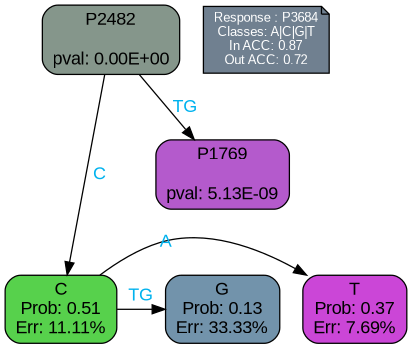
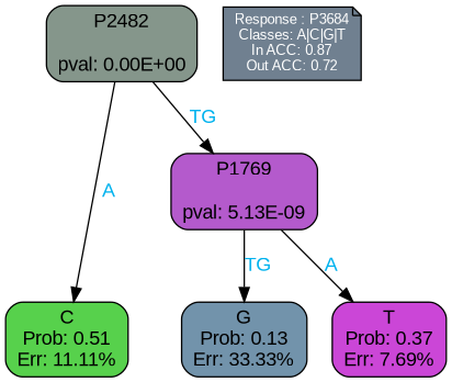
  digraph {
    fontname="Liberation Sans"
    ranksep=equally
    splines=polylines
    node [color=black fontname="Liberation Sans" shape=box style="filled, rounded"]
    edge [fontcolor=deepskyblue2 fontname="Liberation Sans"]
    n1 [fillcolor="#cb46d7" label="T\nProb: 0.37\nErr: 7.69%"]
    n2 [fillcolor="#7293ab" label="G\nProb: 0.13\nErr: 33.33%"]
    n3 [fillcolor="#57d14c" label="C\nProb: 0.51\nErr: 11.11%"]
    n4 [align=left fillcolor=slategray fontcolor=white fontsize=10 label="Response : P3684\nClasses: A|C|G|T\nIn ACC: 0.87\nOut ACC: 0.72\n" shape=note style=filled]
    n5 [fillcolor="#85968b" label="P2482\n\npval: 0.00E+00"]
    n6 [fillcolor="#b45acc" label="P1769\n\npval: 5.13E-09"]
    subgraph sub_1 {
      rank=same
      n1
      n2
      n3
    }
    subgraph sub_2 {
      rank=same
      n4
      n5
    }
-   n5 -> n3 [label=C]
+   n5 -> n3 [label=A]
    n5 -> n6 [label=TG]
-   n3 -> n1 [label=A]
-   n3 -> n2 [label=TG]
+   n6 -> n1 [label=A]
+   n6 -> n2 [label=TG]
  }
